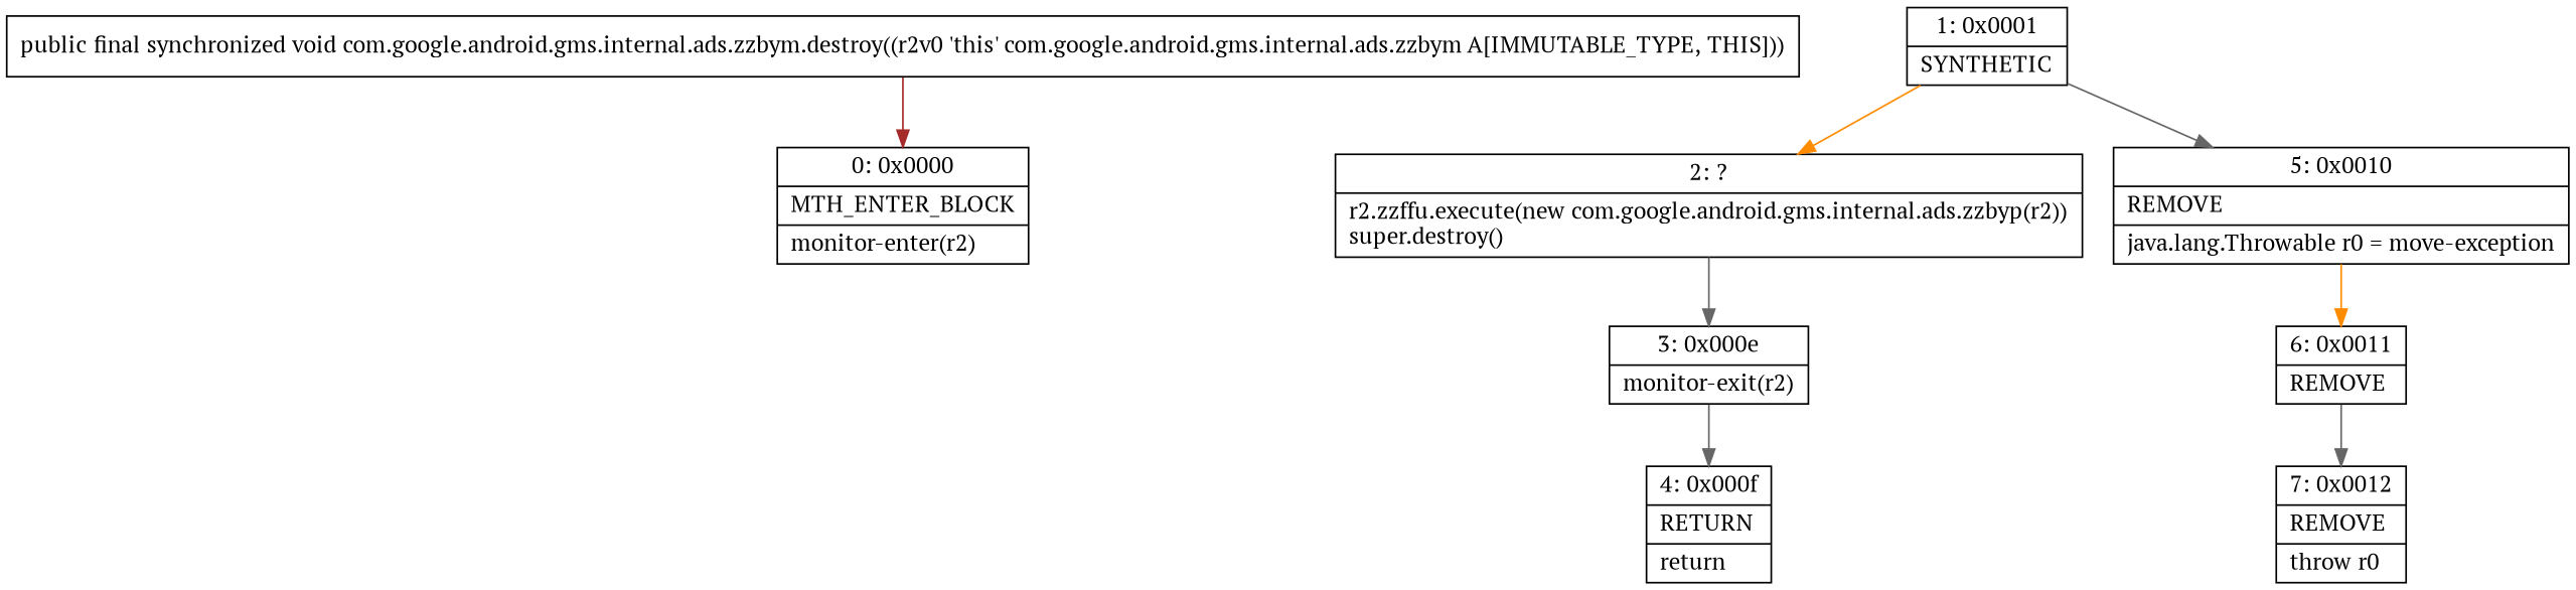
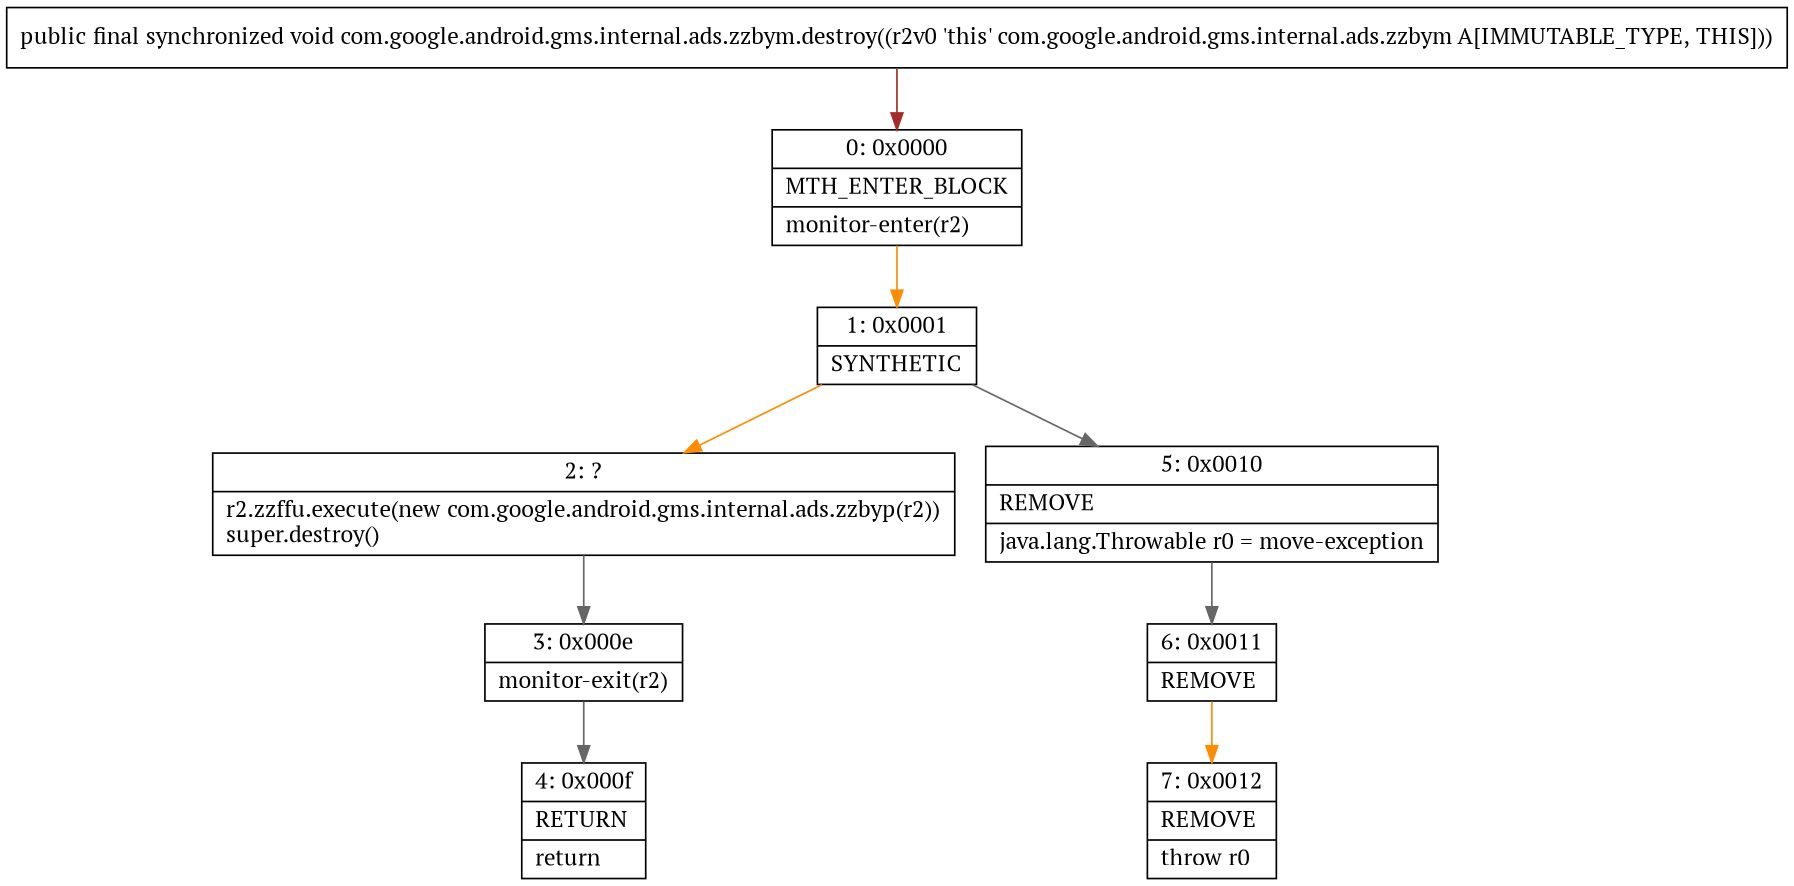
  digraph {
    fontname="PT Serif"
    node [fontname="PT Serif" shape=record]
    edge [color=gray40 fontname="PT Serif"]
    n1 [label="{0\:\ 0x0000|MTH_ENTER_BLOCK\l|monitor\-enter(r2)\l}"]
    n2 [label="{1\:\ 0x0001|SYNTHETIC\l}"]
    n3 [label="{2\:\ ?|r2.zzffu.execute(new com.google.android.gms.internal.ads.zzbyp(r2))\lsuper.destroy()\l}"]
    n4 [label="{5\:\ 0x0010|REMOVE\l|java.lang.Throwable r0 = move\-exception\l}"]
    n5 [label="{3\:\ 0x000e|monitor\-exit(r2)\l}"]
    n6 [label="{6\:\ 0x0011|REMOVE\l}"]
    n7 [label="{4\:\ 0x000f|RETURN\l|return\l}"]
    n8 [label="{7\:\ 0x0012|REMOVE\l|throw r0\l}"]
    n9 [label="{public final synchronized void com.google.android.gms.internal.ads.zzbym.destroy((r2v0 'this' com.google.android.gms.internal.ads.zzbym A[IMMUTABLE_TYPE, THIS])) }"]
+   n1 -> n2 [color=darkorange]
    n2 -> n3 [color=darkorange]
    n2 -> n4
    n3 -> n5
-   n4 -> n6 [color=darkorange]
+   n4 -> n6
    n5 -> n7
-   n6 -> n8
+   n6 -> n8 [color=darkorange]
    n9 -> n1 [color=brown]
  }
